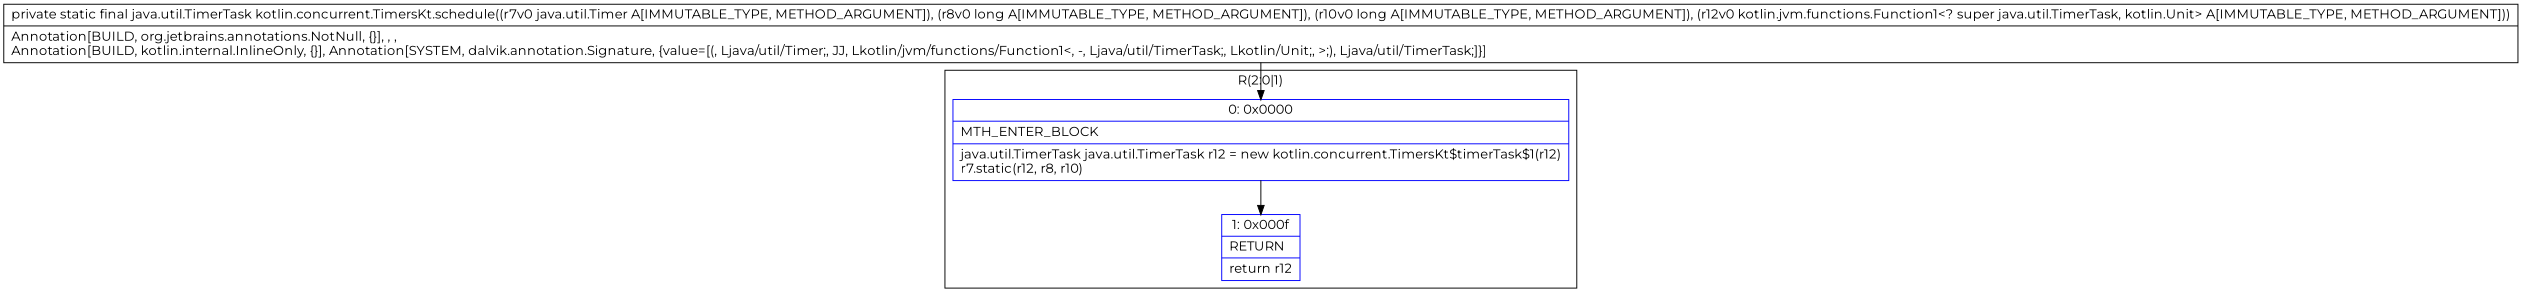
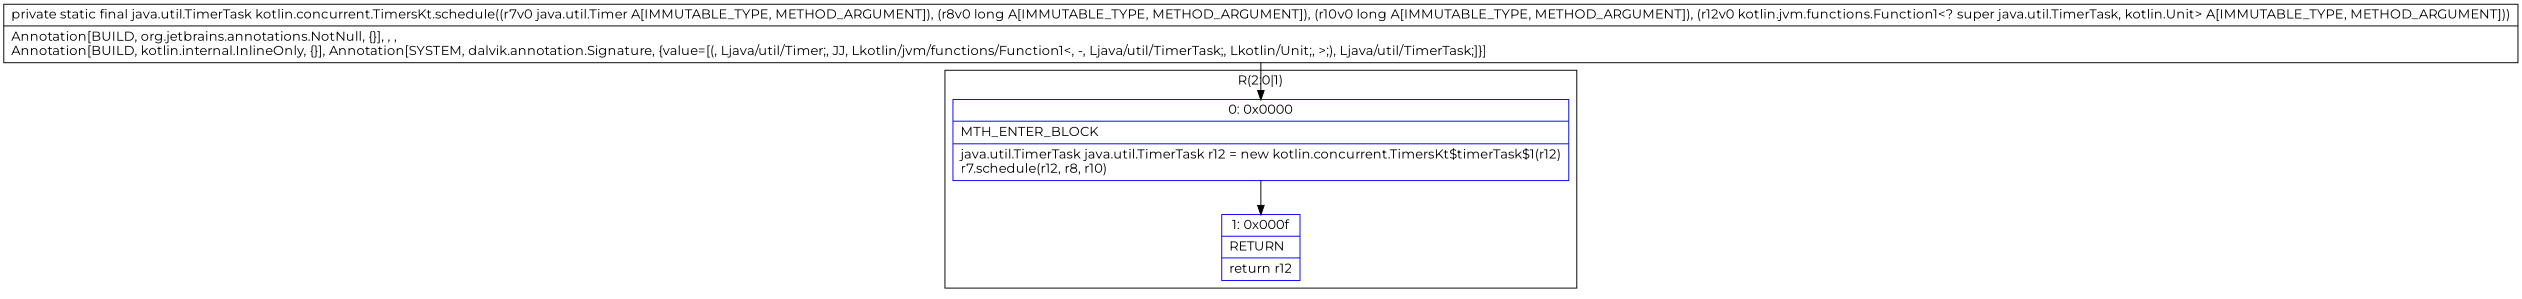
  digraph {
    fontname=Montserrat
    node [color=blue shape=record fontname=Montserrat]
    edge [fontname=Montserrat]
-   n1 [label="{0\:\ 0x0000|MTH_ENTER_BLOCK\l|java.util.TimerTask java.util.TimerTask r12 = new kotlin.concurrent.TimersKt$timerTask$1(r12)\lr7.static(r12, r8, r10)\l}"]
+   n1 [label="{0\:\ 0x0000|MTH_ENTER_BLOCK\l|java.util.TimerTask java.util.TimerTask r12 = new kotlin.concurrent.TimersKt$timerTask$1(r12)\lr7.schedule(r12, r8, r10)\l}"]
    n2 [label="{1\:\ 0x000f|RETURN\l|return r12\l}"]
    n3 [label="{private static final java.util.TimerTask kotlin.concurrent.TimersKt.schedule((r7v0 java.util.Timer A[IMMUTABLE_TYPE, METHOD_ARGUMENT]), (r8v0 long A[IMMUTABLE_TYPE, METHOD_ARGUMENT]), (r10v0 long A[IMMUTABLE_TYPE, METHOD_ARGUMENT]), (r12v0 kotlin.jvm.functions.Function1\<? super java.util.TimerTask, kotlin.Unit\> A[IMMUTABLE_TYPE, METHOD_ARGUMENT]))  | Annotation[BUILD, org.jetbrains.annotations.NotNull, \{\}], , , \lAnnotation[BUILD, kotlin.internal.InlineOnly, \{\}], Annotation[SYSTEM, dalvik.annotation.Signature, \{value=[(, Ljava\/util\/Timer;, JJ, Lkotlin\/jvm\/functions\/Function1\<, \-, Ljava\/util\/TimerTask;, Lkotlin\/Unit;, \>;), Ljava\/util\/TimerTask;]\}]\l}" color=""]
    subgraph cluster_1 {
      label="R(2:0|1)"
      n1
      n2
    }
    n1 -> n2
    n3 -> n1
  }
